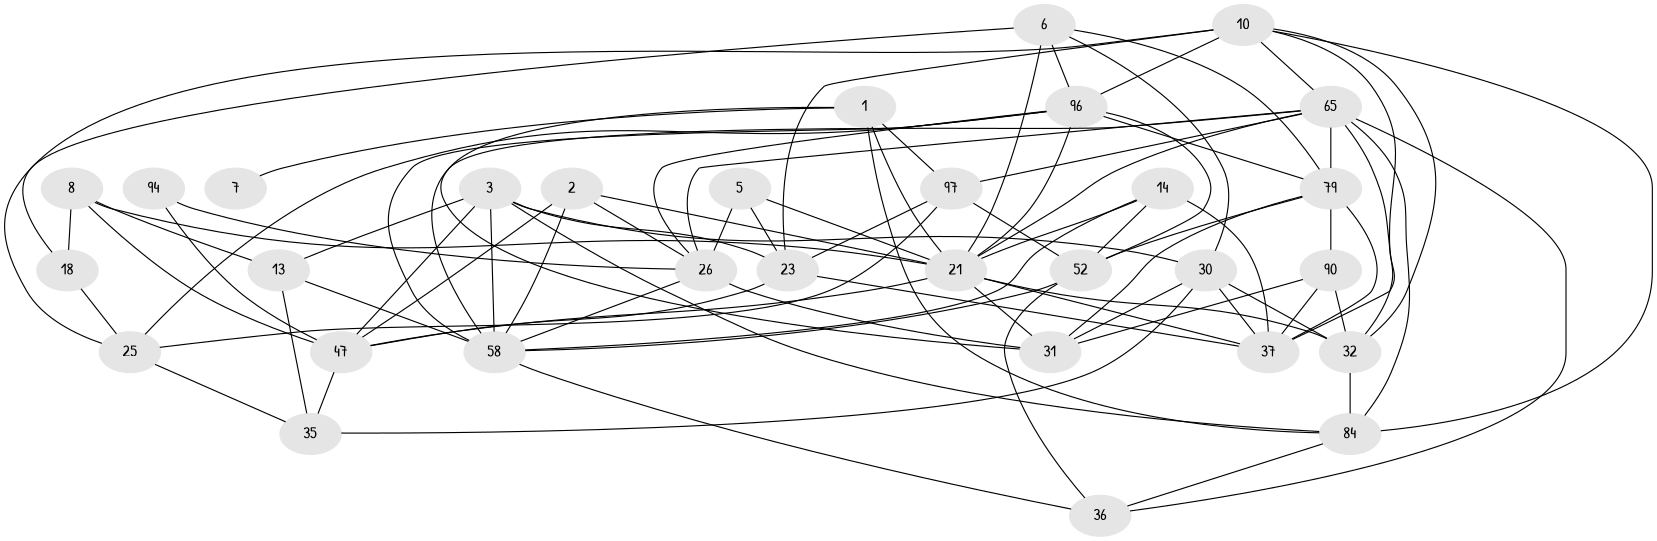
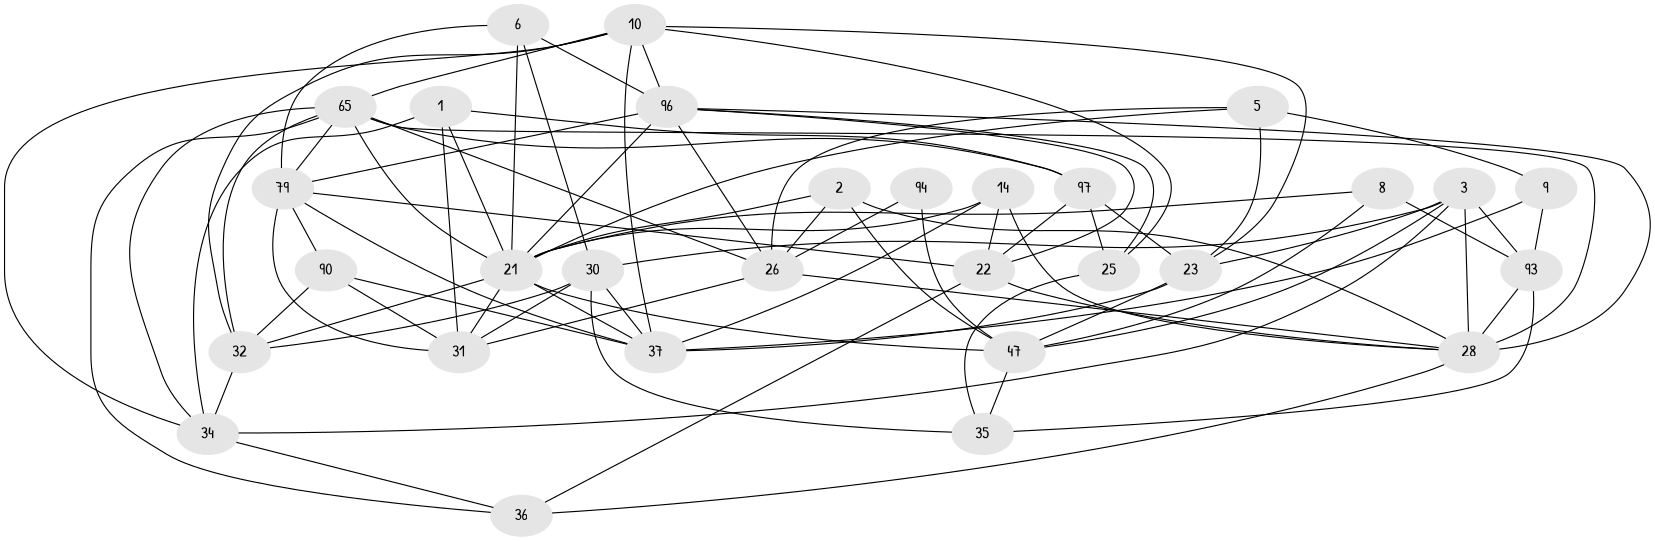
  graph {
    fontname="Patrick Hand"
    node [color=gray90 fontname="Patrick Hand" style=filled]
    edge [fontname="Patrick Hand" weight=1.0]
    1
-   7
    n3 [label=97]
    21
    31
-   34 [label=84]
+   34
    23
    25
-   22 [label=52]
+   22
    n10 [label=47]
    n11 [label=37]
    32
    36
    2
    26
-   28 [label=58]
+   28
    35
    3
-   13
+   13 [label=93]
    30
    6
    n22 [label=96]
-   18
    n24 [label=79]
    5
+   9
    n27 [label=90]
    8
    10
    n30 [label=65]
    14
    n32 [label=94]
-   1 -- 7
    1 -- n3
    1 -- 21
    1 -- 31
    1 -- 34
    n3 -- 23
    n3 -- 25
    n3 -- 22
    21 -- 31
    21 -- n10
    21 -- n11
    21 -- 32
    34 -- 36
    23 -- n10
    23 -- n11
    25 -- 35
    22 -- 36
    22 -- 28
    n10 -- 35
    32 -- 34 [weight=2.0]
    2 -- 21
    2 -- n10
    2 -- 26
    2 -- 28
    26 -- 31
    26 -- 28 [weight=2.0]
    28 -- 36
    3 -- 34
    3 -- 23
    3 -- n10
    3 -- 28 [weight=2.0]
    3 -- 13
    3 -- 30 [weight=2.0]
    13 -- 28
    13 -- 35
    30 -- 31
    30 -- n11
    30 -- 32 [weight=2.0]
    30 -- 35
    6 -- 21 [weight=2.0]
    6 -- 30
    6 -- n22
-   6 -- 18
    6 -- n24
    n22 -- 21
    n22 -- 25
    n22 -- 22
    n22 -- 26
    n22 -- 28
    n22 -- n24 [weight=2.0]
-   18 -- 25
    n24 -- 31
    n24 -- 22
    n24 -- n11
    n24 -- n27 [weight=2.0]
    5 -- 21
    5 -- 23
    5 -- 26 [weight=2.0]
+   5 -- 9
+   9 -- n11 [weight=2.0]
+   9 -- 13
    n27 -- 31
    n27 -- n11
    n27 -- 32
    8 -- 21
    8 -- n10
    8 -- 13
-   8 -- 18
    10 -- 34
    10 -- 23 [weight=3.0]
    10 -- 25
    10 -- n11
    10 -- 32 [weight=2.0]
    10 -- n22
    10 -- n30
    n30 -- n3
    n30 -- 21 [weight=2.0]
    n30 -- 34 [weight=2.0]
    n30 -- 32
    n30 -- 36
    n30 -- 26
    n30 -- 28
    n30 -- n24 [weight=2.0]
    14 -- 21
    14 -- 22
    14 -- n11
    14 -- 28
    n32 -- n10 [weight=2.0]
    n32 -- 26
  }
